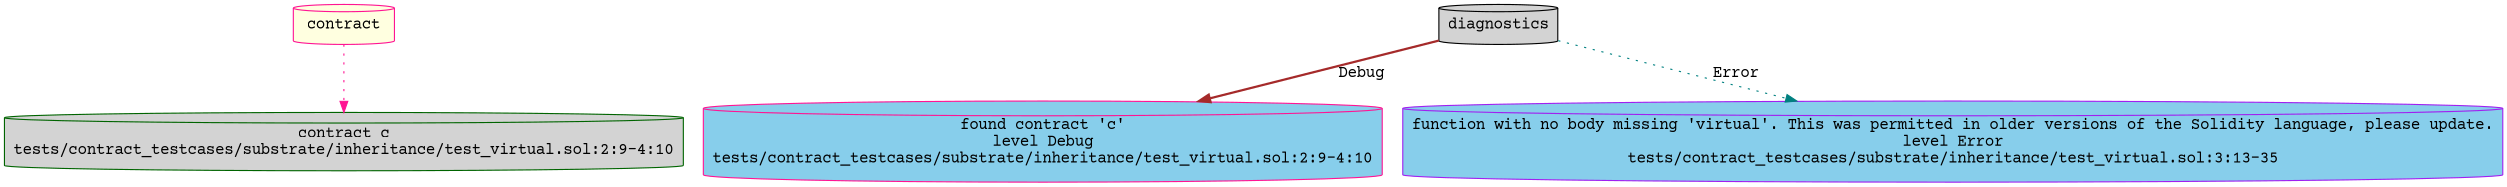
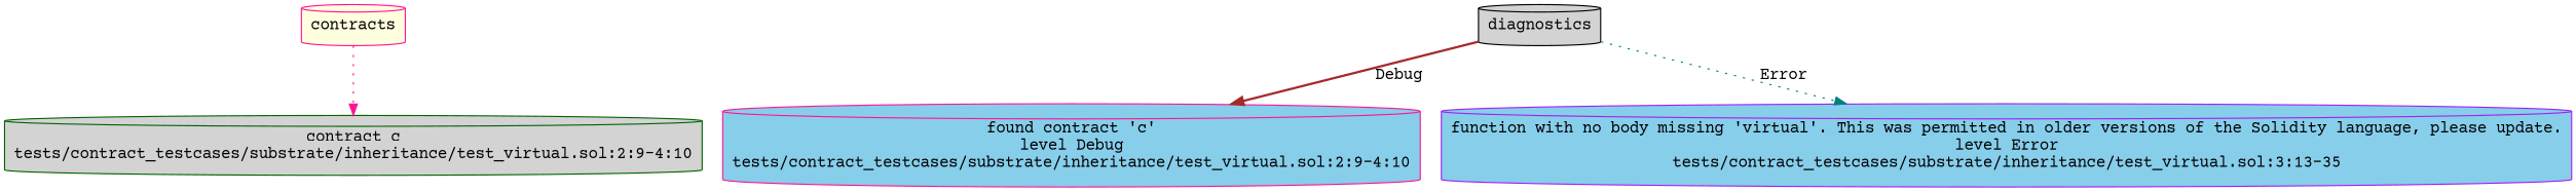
  strict digraph {
    fontname="Courier Prime"
    node [style=filled fillcolor=lightgrey color=deeppink shape=cylinder fontname="Courier Prime"]
    edge [style=dotted fontname="Courier Prime"]
    n1 [label="contract c\ntests/contract_testcases/substrate/inheritance/test_virtual.sol:2:9-4:10" color=darkgreen]
    n2 [label="found contract 'c'\nlevel Debug\ntests/contract_testcases/substrate/inheritance/test_virtual.sol:2:9-4:10" fillcolor=skyblue]
    n3 [label="function with no body missing 'virtual'. This was permitted in older versions of the Solidity language, please update.\nlevel Error\ntests/contract_testcases/substrate/inheritance/test_virtual.sol:3:13-35" fillcolor=skyblue color=purple]
-   contracts [fillcolor=lightyellow label=contract]
+   contracts [fillcolor=lightyellow]
    diagnostics [color=black]
    contracts -> n1 [color=deeppink]
    diagnostics -> n2 [label=Debug color=brown style=bold]
    diagnostics -> n3 [label=Error color=teal]
  }
